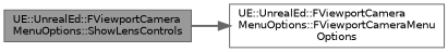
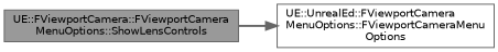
  digraph {
    rankdir=LR
    node [fontname=Helvetica fontsize=10 shape=box style=filled]
-   n1 [color=gray40 fillcolor=grey60 fontcolor=black height=0.2 label="UE::UnrealEd::FViewportCamera\lMenuOptions::ShowLensControls" width=0.4]
+   n1 [color=gray40 fillcolor=grey60 fontcolor=black height=0.2 label="UE::FViewportCamera::FViewportCamera\lMenuOptions::ShowLensControls" width=0.4]
    n2 [color=grey40 fillcolor=white height=0.2 label="UE::UnrealEd::FViewportCamera\lMenuOptions::FViewportCameraMenu\lOptions" width=0.4]
    n1 -> n2 [color=gray40 fontname=Helvetica fontsize=10 labelfontname=Helvetica labelfontsize=10 style=bold]
  }
